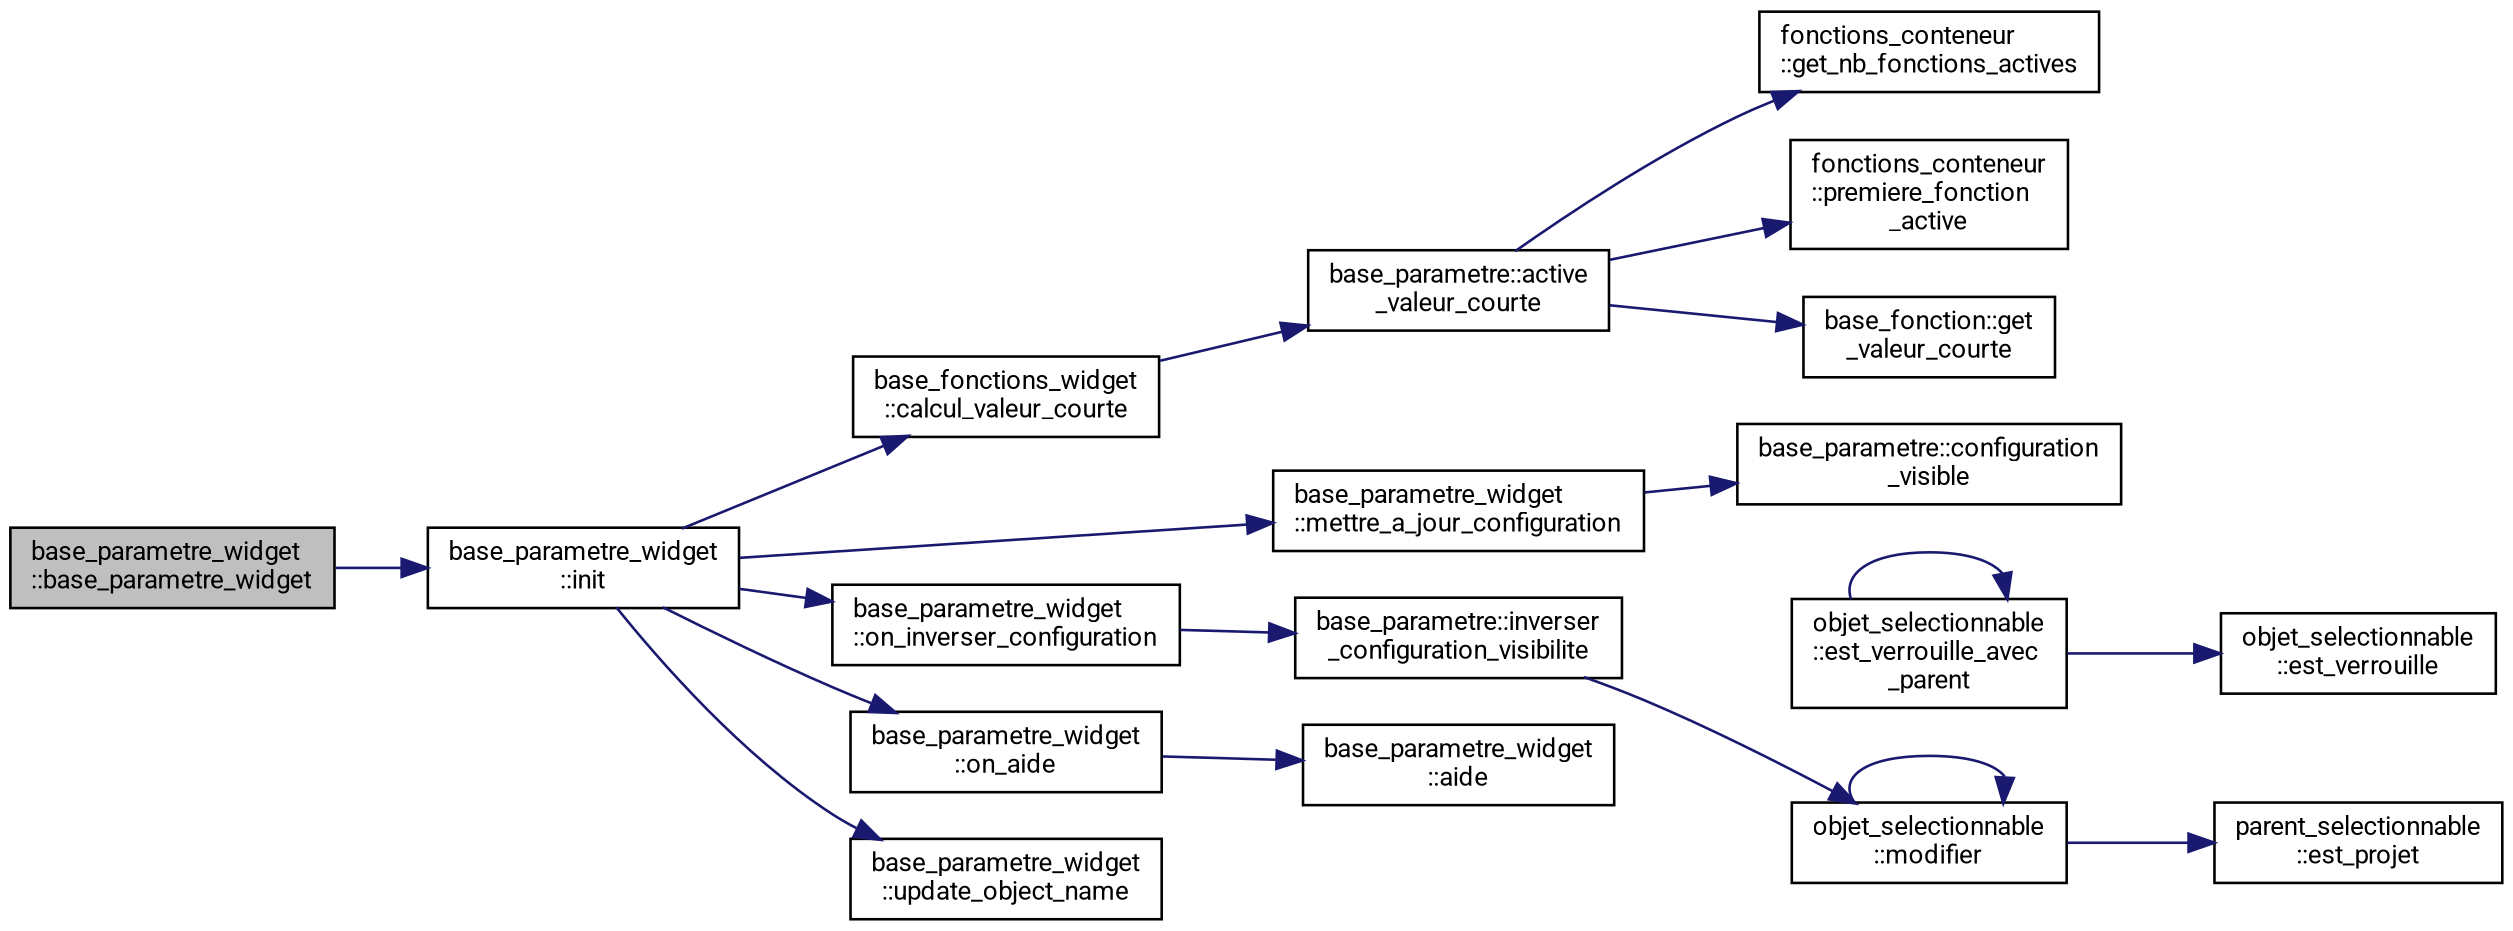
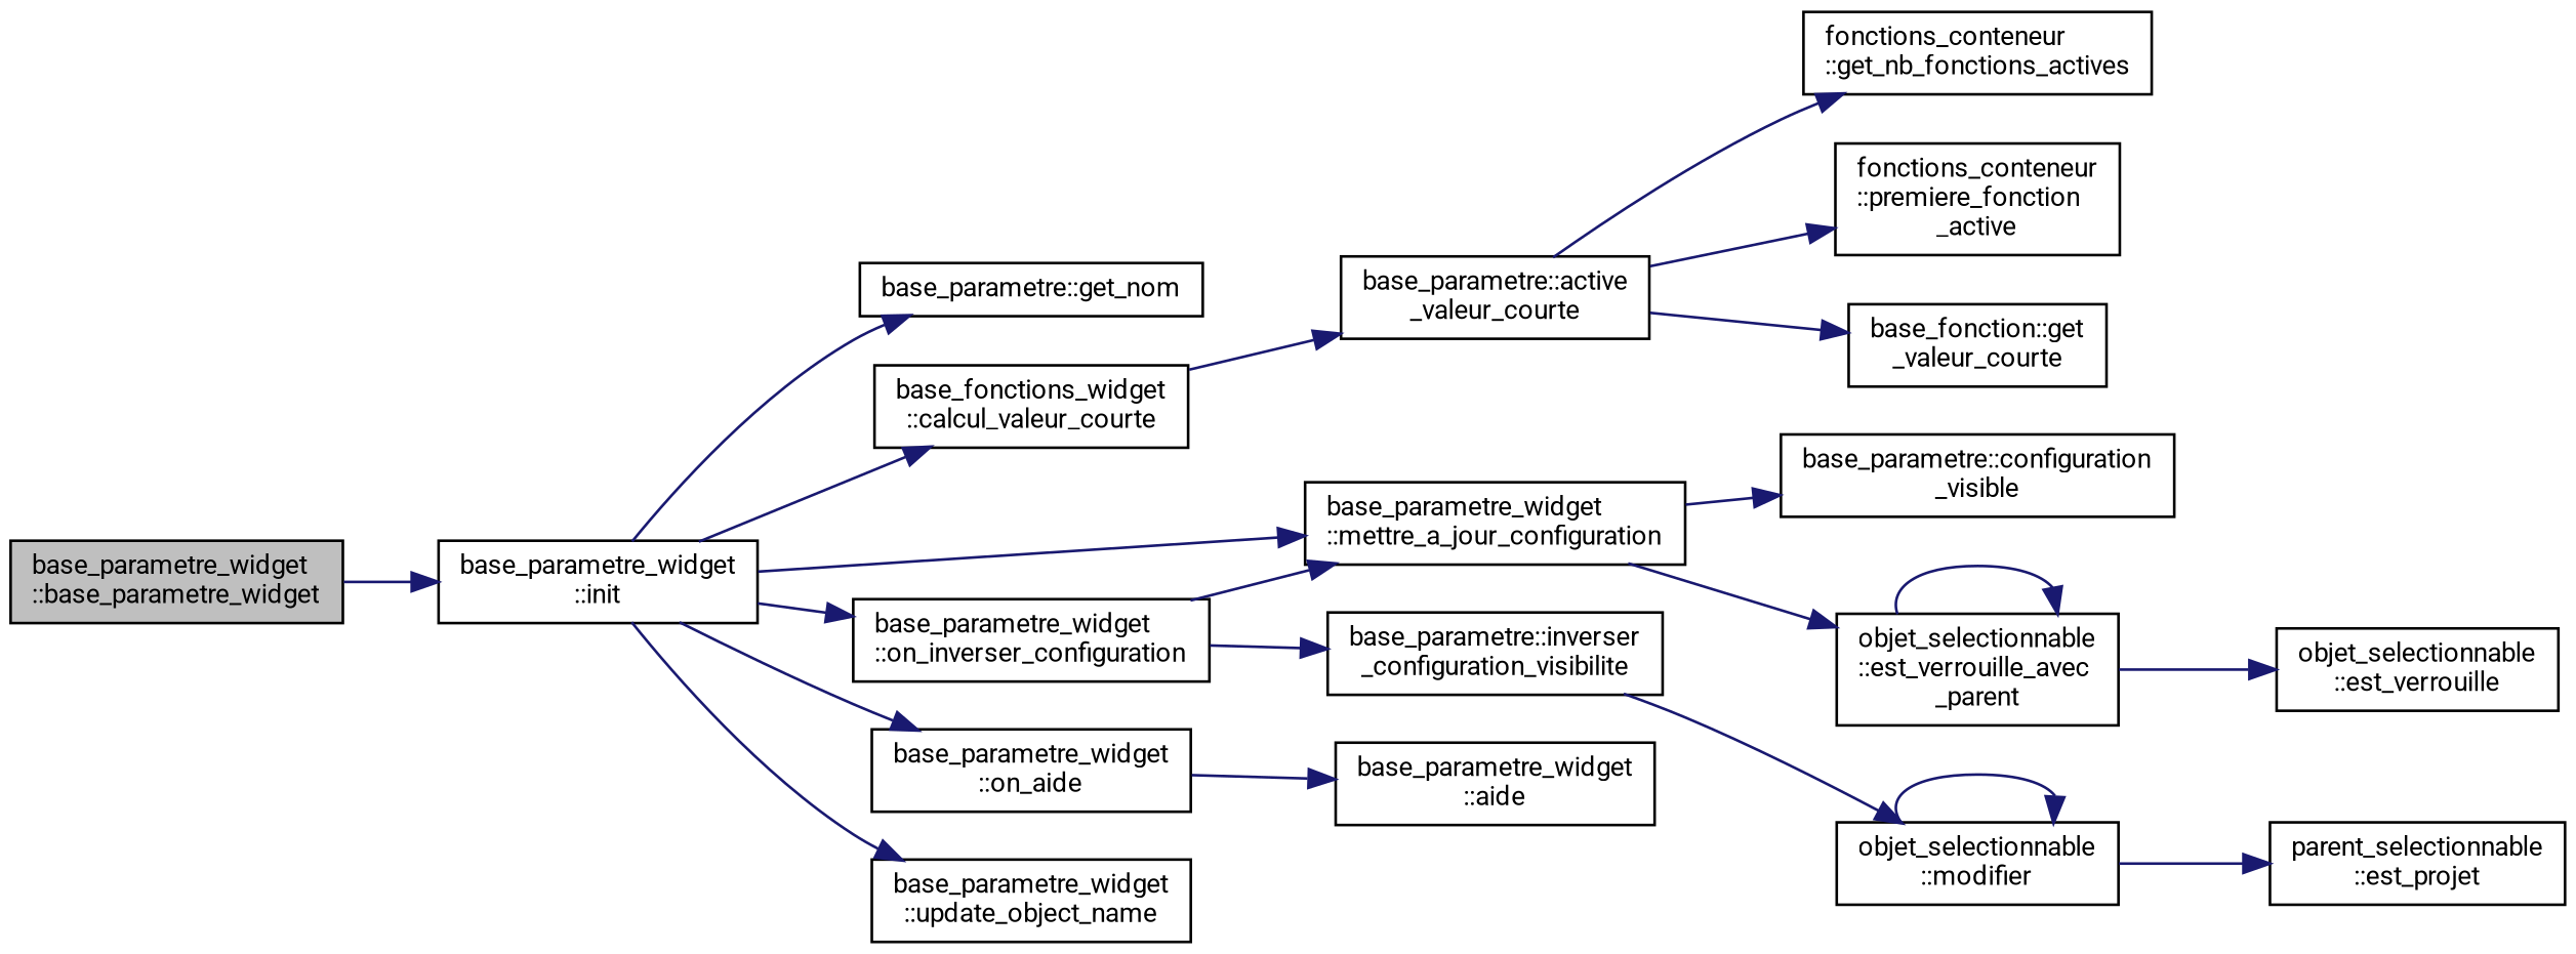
  digraph {
    fontname=Roboto
    rankdir=LR
    node [color=black fillcolor=white fontname=Roboto fontsize=10 shape=record style=filled]
    edge [color=midnightblue fontname=Roboto fontsize=10 labelfontname=Helvetica labelfontsize=10 style=solid]
    n1 [fillcolor=grey75 fontcolor=black height=0.2 label="base_parametre_widget\l::base_parametre_widget" width=0.4]
    n2 [height=0.2 label="base_parametre_widget\l::init" width=0.4]
+   n3 [height=0.2 label="base_parametre::get_nom" width=0.4]
    n4 [height=0.2 label="base_fonctions_widget\l::calcul_valeur_courte" width=0.4]
    n5 [height=0.2 label="base_parametre_widget\l::on_inverser_configuration" width=0.4]
    n6 [height=0.2 label="base_parametre_widget\l::mettre_a_jour_configuration" width=0.4]
    n7 [height=0.2 label="base_parametre_widget\l::on_aide" width=0.4]
    n8 [height=0.2 label="base_parametre_widget\l::update_object_name" width=0.4]
    n9 [height=0.2 label="base_parametre::active\l_valeur_courte" width=0.4]
    n10 [height=0.2 label="base_parametre::inverser\l_configuration_visibilite" width=0.4]
    n11 [height=0.2 label="base_parametre::configuration\l_visible" width=0.4]
    n12 [height=0.2 label="objet_selectionnable\l::est_verrouille_avec\l_parent" width=0.4]
    n13 [height=0.2 label="base_parametre_widget\l::aide" width=0.4]
    n14 [height=0.2 label="fonctions_conteneur\l::get_nb_fonctions_actives" width=0.4]
    n15 [height=0.2 label="fonctions_conteneur\l::premiere_fonction\l_active" width=0.4]
    n16 [height=0.2 label="base_fonction::get\l_valeur_courte" width=0.4]
    n17 [height=0.2 label="objet_selectionnable\l::modifier" width=0.4]
    n18 [height=0.2 label="parent_selectionnable\l::est_projet" width=0.4]
    n19 [height=0.2 label="objet_selectionnable\l::est_verrouille" width=0.4]
    n1 -> n2
+   n2 -> n3
    n2 -> n4
    n2 -> n5
    n2 -> n6
    n2 -> n7
    n2 -> n8
    n4 -> n9
+   n5 -> n6
    n5 -> n10
    n6 -> n11
+   n6 -> n12
    n7 -> n13
    n9 -> n14
    n9 -> n15
    n9 -> n16
    n10 -> n17
    n12 -> n12
    n12 -> n19
    n17 -> n17
    n17 -> n18
  }
